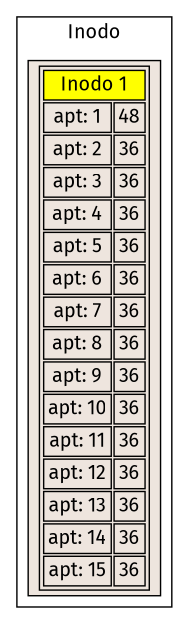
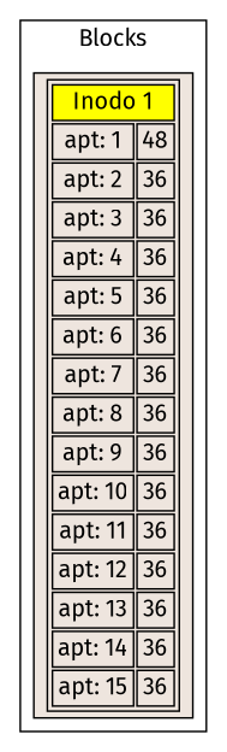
  digraph {
    rankdir=TB
    fontname="Fira Sans"
    n1 [fillcolor=seashell2 label=< <TABLE><tr> <td colspan="2" bgcolor="yellow">Inodo 1</td> </tr><tr> 					<td>apt: 1</td> 					<td>48</td> 				</tr><tr> 					<td>apt: 2</td> 					<td>36</td> 				</tr><tr> 					<td>apt: 3</td> 					<td>36</td> 				</tr><tr> 					<td>apt: 4</td> 					<td>36</td> 				</tr><tr> 					<td>apt: 5</td> 					<td>36</td> 				</tr><tr> 					<td>apt: 6</td> 					<td>36</td> 				</tr><tr> 					<td>apt: 7</td> 					<td>36</td> 				</tr><tr> 					<td>apt: 8</td> 					<td>36</td> 				</tr><tr> 					<td>apt: 9</td> 					<td>36</td> 				</tr><tr> 					<td>apt: 10</td> 					<td>36</td> 				</tr><tr> 					<td>apt: 11</td> 					<td>36</td> 				</tr><tr> 					<td>apt: 12</td> 					<td>36</td> 				</tr><tr> 					<td>apt: 13</td> 					<td>36</td> 				</tr><tr> 					<td>apt: 14</td> 					<td>36</td> 				</tr><tr> 					<td>apt: 15</td> 					<td>36</td> 				</tr></TABLE>> shape=box style=filled fontname="Fira Sans"]
    subgraph cluster_1 {
-     label=Inodo
+     label=Blocks
      n1
    }
  }
